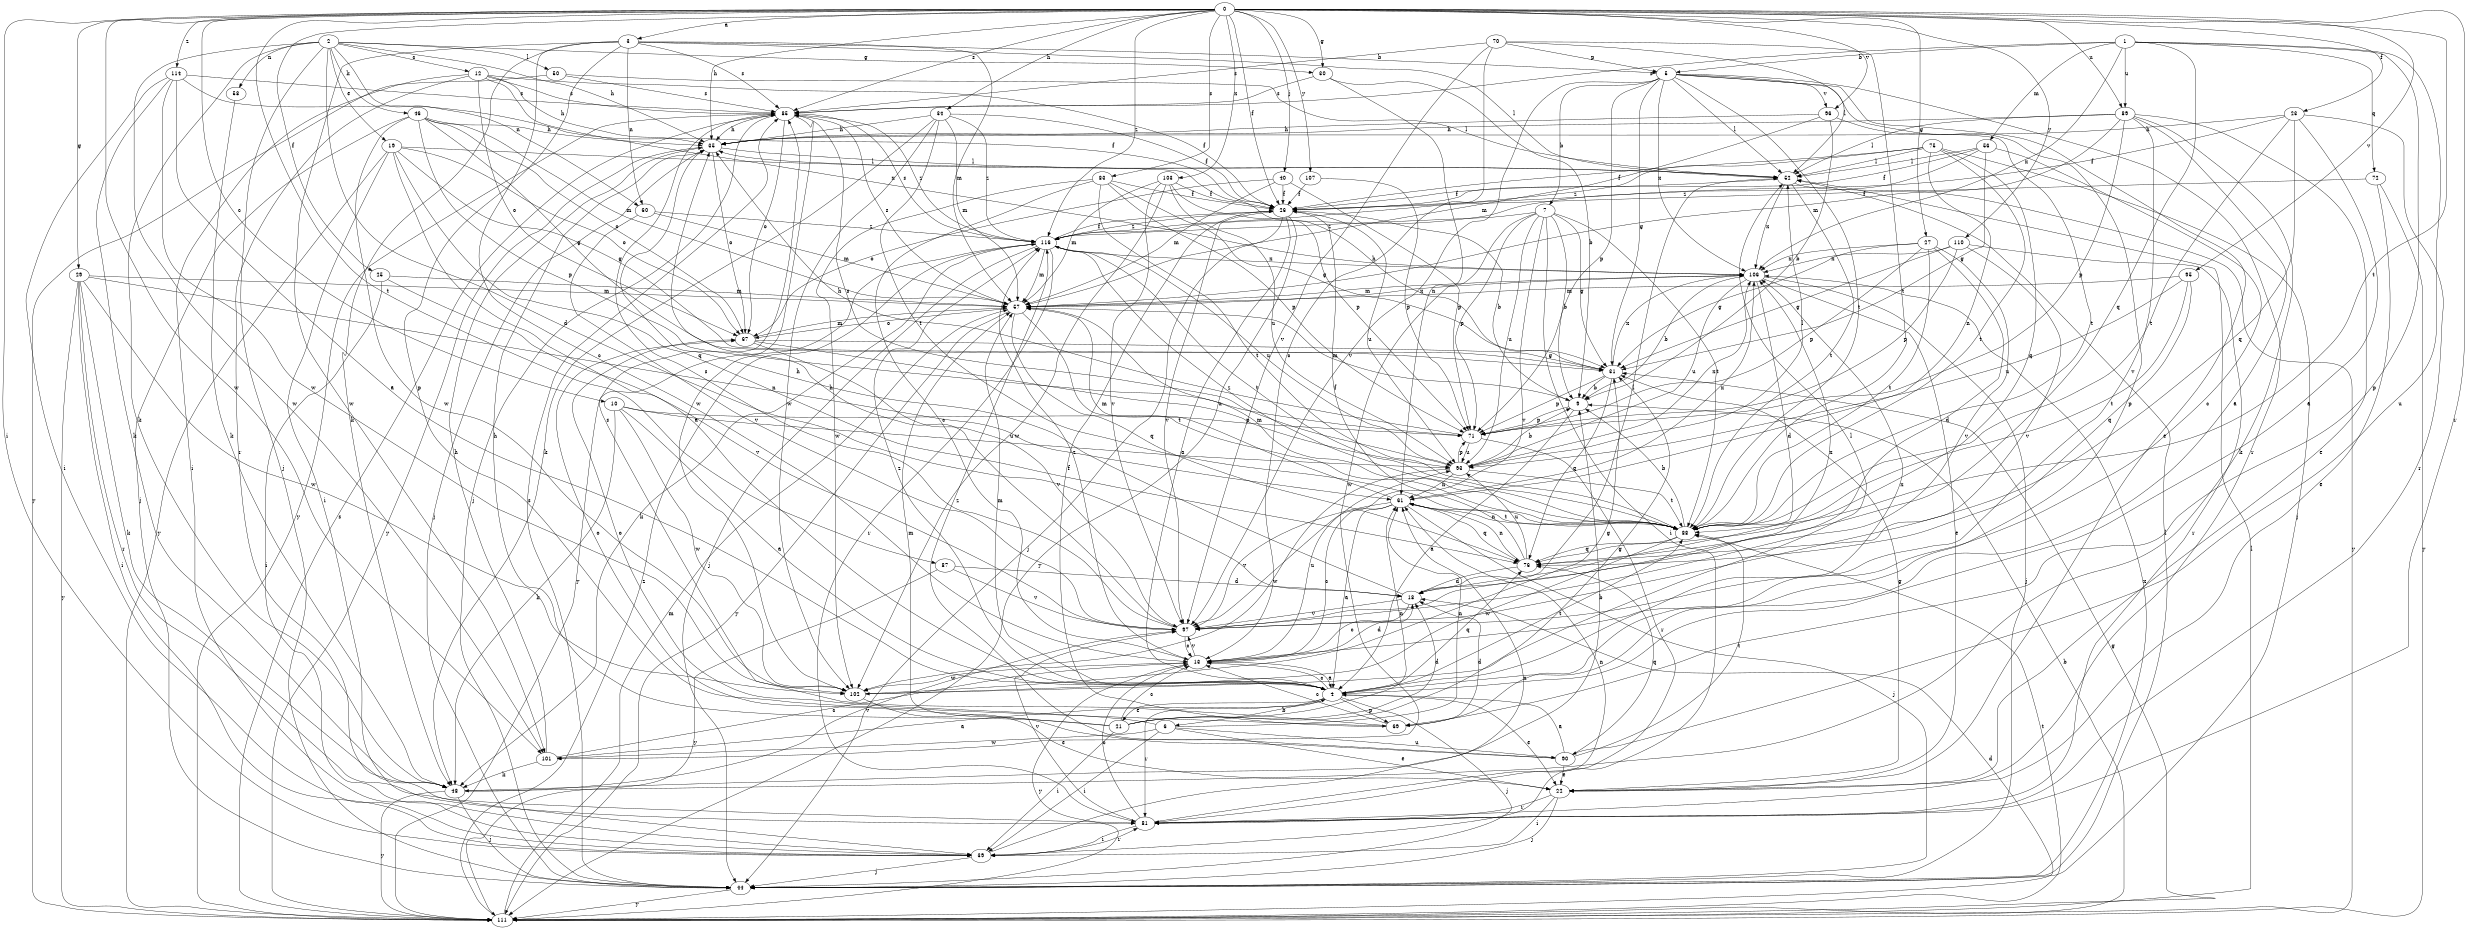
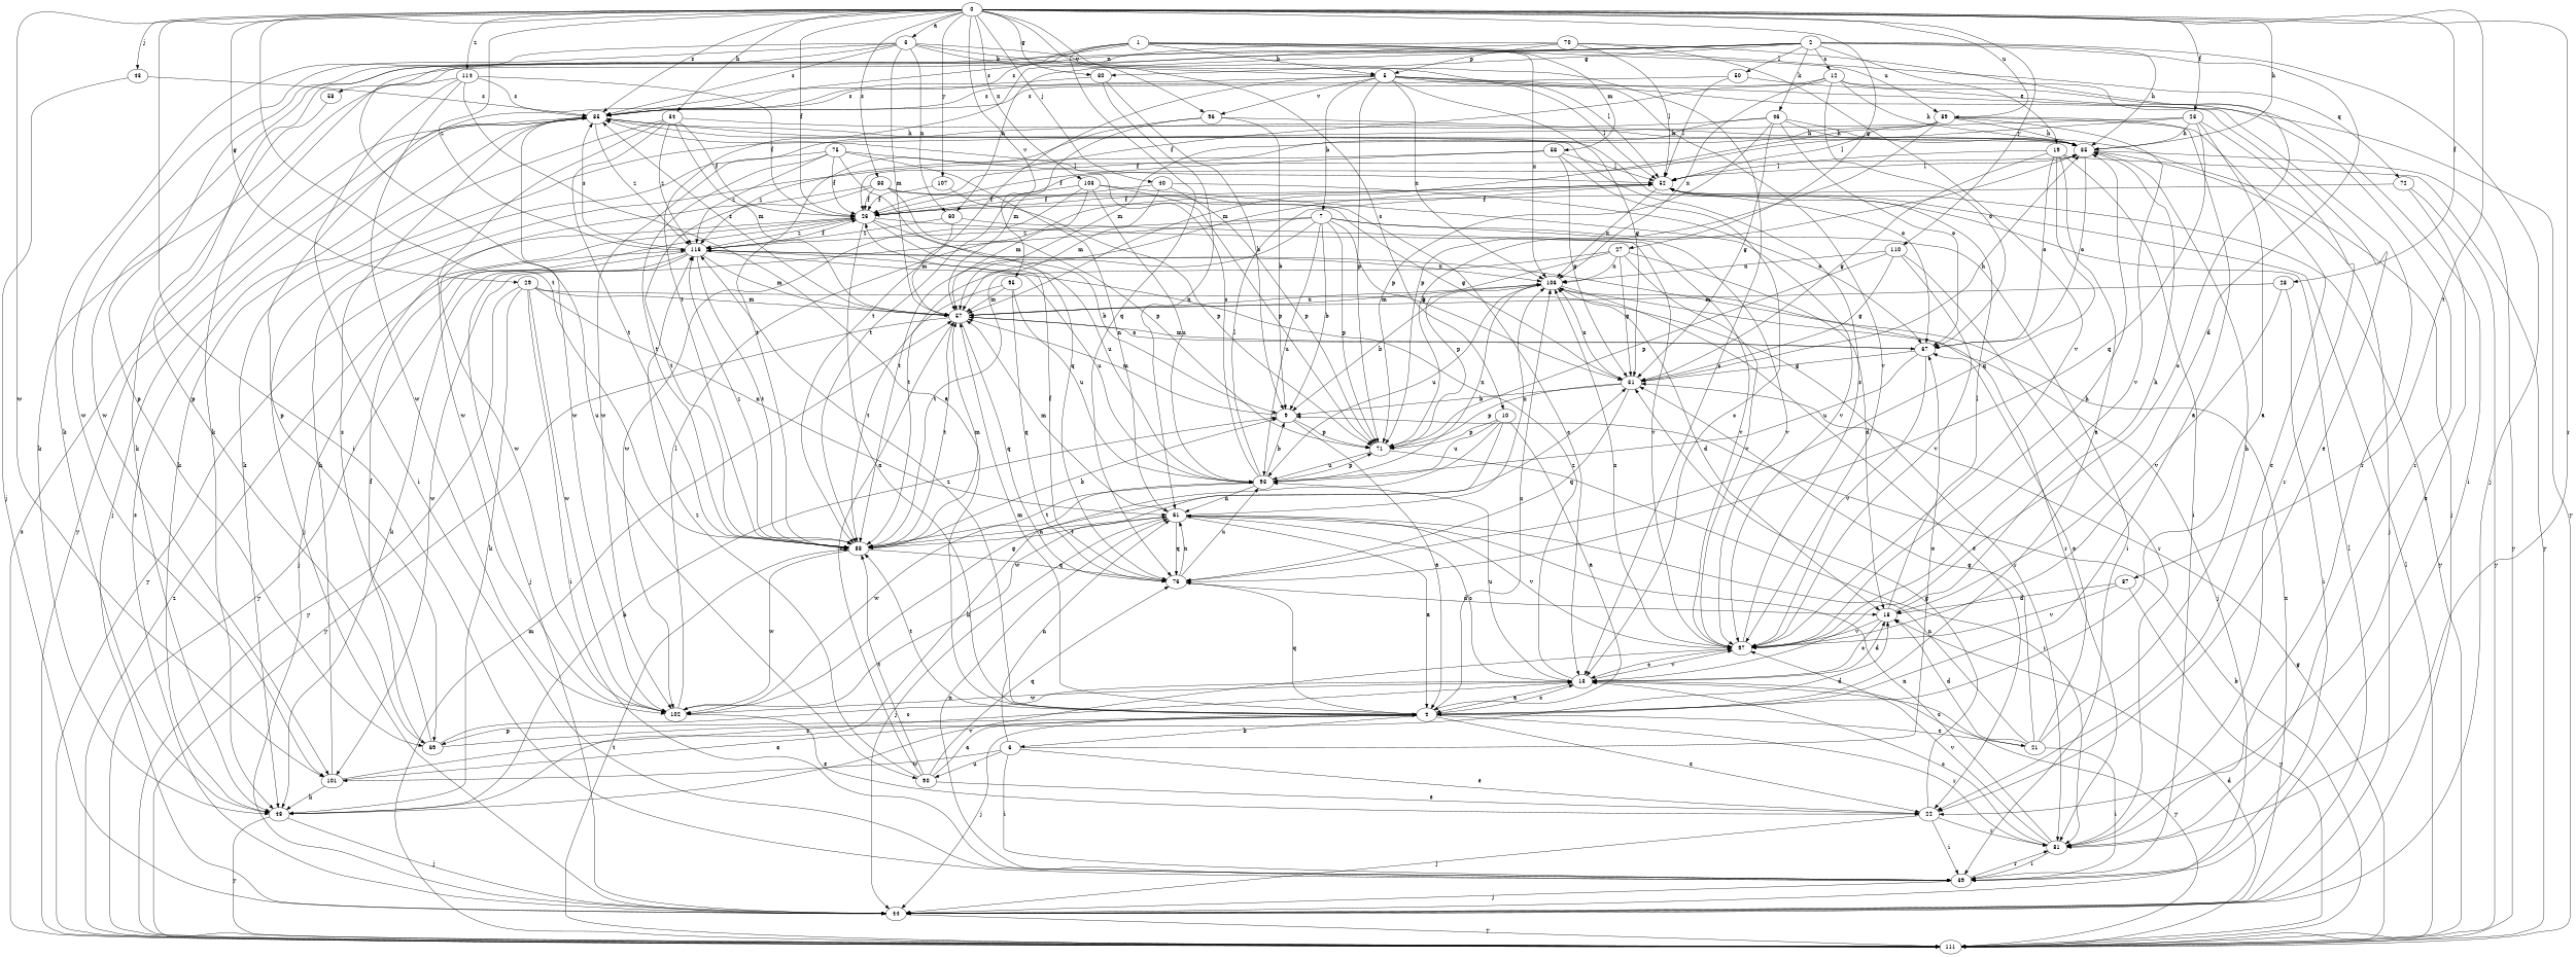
  strict digraph {
    0
    3
    10
    23
-   25
+   25 [label=28]
    26
    27
    29
    30
    34
    35
    39
    40
+   43
    81
    83
    85
    87
    88
    89
    n21 [label=95]
    96
    101
    103
    107
    110
    114
    116
    5
    69
    48
    60
    13
    52
    57
    4
    71
    93
    102
    76
    97
    44
    9
    111
    106
    18
    31
    61
    67
    22
    1
    56
    72
    90
    7
    75
    2
    12
    19
    46
    50
    58
    6
    21
    70
    0 -> 3 [label=a]
    0 -> 10 [label=c]
    0 -> 23 [label=f]
    0 -> 25 [label=f]
    0 -> 26 [label=f]
    0 -> 27 [label=g]
    0 -> 29 [label=g]
    0 -> 30 [label=g]
    0 -> 34 [label=h]
    0 -> 35 [label=h]
    0 -> 39 [label=i]
    0 -> 40 [label=j]
+   0 -> 43 [label=j]
    0 -> 81 [label=r]
    0 -> 83 [label=s]
    0 -> 85 [label=s]
    0 -> 87 [label=t]
    0 -> 88 [label=t]
    0 -> 89 [label=u]
    0 -> n21 [label=v]
    0 -> 96 [label=v]
    0 -> 101 [label=w]
    0 -> 103 [label=x]
    0 -> 107 [label=y]
    0 -> 110 [label=y]
    0 -> 114 [label=z]
    0 -> 116 [label=z]
    3 -> 85 [label=s]
    3 -> 101 [label=w]
    3 -> 5 [label=b]
    3 -> 69 [label=p]
    3 -> 48 [label=k]
    3 -> 60 [label=n]
    3 -> 13 [label=c]
    3 -> 52 [label=l]
    3 -> 57 [label=m]
    10 -> 48 [label=k]
    10 -> 4 [label=a]
    10 -> 71 [label=p]
    10 -> 93 [label=u]
    10 -> 102 [label=w]
    23 -> 26 [label=f]
    23 -> 35 [label=h]
    23 -> 81 [label=r]
    23 -> 88 [label=t]
    23 -> 4 [label=a]
    23 -> 76 [label=q]
    25 -> 39 [label=i]
    25 -> 57 [label=m]
    25 -> 97 [label=v]
    26 -> 116 [label=z]
    26 -> 4 [label=a]
    26 -> 93 [label=u]
    26 -> 97 [label=v]
    26 -> 44 [label=j]
    26 -> 9 [label=b]
    26 -> 111 [label=y]
    27 -> 88 [label=t]
    27 -> 71 [label=p]
    27 -> 97 [label=v]
    27 -> 106 [label=x]
    27 -> 18 [label=d]
    27 -> 31 [label=g]
    29 -> 39 [label=i]
    29 -> 81 [label=r]
    29 -> 48 [label=k]
    29 -> 57 [label=m]
    29 -> 102 [label=w]
    29 -> 111 [label=y]
    29 -> 61 [label=n]
    30 -> 85 [label=s]
    30 -> 9 [label=b]
    30 -> 61 [label=n]
    34 -> 26 [label=f]
    34 -> 35 [label=h]
    34 -> 88 [label=t]
    34 -> 116 [label=z]
    34 -> 48 [label=k]
    34 -> 57 [label=m]
    34 -> 102 [label=w]
    35 -> 52 [label=l]
    35 -> 44 [label=j]
    35 -> 111 [label=y]
    35 -> 67 [label=o]
    39 -> 81 [label=r]
    39 -> 44 [label=j]
    39 -> 61 [label=n]
    40 -> 26 [label=f]
    40 -> 57 [label=m]
    40 -> 71 [label=p]
    40 -> 67 [label=o]
+   43 -> 85 [label=s]
+   43 -> 44 [label=j]
    81 -> 39 [label=i]
    81 -> 13 [label=c]
    81 -> 97 [label=v]
    81 -> 61 [label=n]
    83 -> 26 [label=f]
    83 -> 88 [label=t]
    83 -> 13 [label=c]
    83 -> 71 [label=p]
    83 -> 102 [label=w]
    83 -> 31 [label=g]
    85 -> 35 [label=h]
    85 -> 116 [label=z]
    85 -> 102 [label=w]
    85 -> 44 [label=j]
    85 -> 111 [label=y]
    85 -> 67 [label=o]
    87 -> 97 [label=v]
    87 -> 111 [label=y]
    87 -> 18 [label=d]
    88 -> 116 [label=z]
    88 -> 57 [label=m]
    88 -> 102 [label=w]
    88 -> 76 [label=q]
    88 -> 9 [label=b]
    88 -> 61 [label=n]
    89 -> 35 [label=h]
    89 -> 48 [label=k]
    89 -> 52 [label=l]
    89 -> 57 [label=m]
    89 -> 4 [label=a]
    89 -> 71 [label=p]
    89 -> 97 [label=v]
    89 -> 22 [label=e]
    n21 -> 88 [label=t]
    n21 -> 57 [label=m]
    n21 -> 93 [label=u]
    n21 -> 76 [label=q]
    96 -> 35 [label=h]
    96 -> 88 [label=t]
    96 -> 57 [label=m]
    96 -> 9 [label=b]
    101 -> 35 [label=h]
    101 -> 48 [label=k]
    101 -> 13 [label=c]
    101 -> 4 [label=a]
    103 -> 26 [label=f]
    103 -> 57 [label=m]
    103 -> 71 [label=p]
    103 -> 93 [label=u]
    103 -> 102 [label=w]
    103 -> 97 [label=v]
    107 -> 26 [label=f]
    107 -> 71 [label=p]
    110 -> 81 [label=r]
    110 -> 71 [label=p]
    110 -> 97 [label=v]
    110 -> 106 [label=x]
    110 -> 31 [label=g]
    114 -> 26 [label=f]
    114 -> 39 [label=i]
    114 -> 85 [label=s]
    114 -> 48 [label=k]
    114 -> 4 [label=a]
    114 -> 102 [label=w]
    116 -> 26 [label=f]
    116 -> 81 [label=r]
    116 -> 85 [label=s]
    116 -> 88 [label=t]
    116 -> 48 [label=k]
    116 -> 57 [label=m]
    116 -> 93 [label=u]
    116 -> 44 [label=j]
    116 -> 111 [label=y]
    116 -> 106 [label=x]
    5 -> 81 [label=r]
    5 -> 88 [label=t]
    5 -> 96 [label=v]
    5 -> 69 [label=p]
    5 -> 52 [label=l]
    5 -> 71 [label=p]
    5 -> 97 [label=v]
    5 -> 106 [label=x]
    5 -> 31 [label=g]
    5 -> 22 [label=e]
    5 -> 7 [label=b]
    69 -> 26 [label=f]
    69 -> 85 [label=s]
    69 -> 13 [label=c]
    69 -> 18 [label=d]
    48 -> 97 [label=v]
    48 -> 44 [label=j]
    48 -> 9 [label=b]
    48 -> 111 [label=y]
    60 -> 116 [label=z]
    60 -> 57 [label=m]
    60 -> 97 [label=v]
    13 -> 116 [label=z]
    13 -> 4 [label=a]
    13 -> 93 [label=u]
    13 -> 102 [label=w]
    13 -> 97 [label=v]
    13 -> 111 [label=y]
    13 -> 18 [label=d]
    52 -> 26 [label=f]
    52 -> 88 [label=t]
    52 -> 111 [label=y]
    52 -> 106 [label=x]
    57 -> 85 [label=s]
    57 -> 88 [label=t]
    57 -> 76 [label=q]
    57 -> 111 [label=y]
    57 -> 106 [label=x]
    57 -> 67 [label=o]
    4 -> 81 [label=r]
    4 -> 88 [label=t]
    4 -> 116 [label=z]
    4 -> 69 [label=p]
    4 -> 13 [label=c]
    4 -> 57 [label=m]
    4 -> 76 [label=q]
    4 -> 44 [label=j]
    4 -> 106 [label=x]
    4 -> 22 [label=e]
    4 -> 6 [label=b]
    4 -> 21 [label=e]
    71 -> 35 [label=h]
    71 -> 81 [label=r]
    71 -> 93 [label=u]
    93 -> 85 [label=s]
    93 -> 88 [label=t]
    93 -> 52 [label=l]
    93 -> 71 [label=p]
    93 -> 102 [label=w]
    93 -> 9 [label=b]
    93 -> 106 [label=x]
    93 -> 61 [label=n]
    102 -> 52 [label=l]
    102 -> 31 [label=g]
    102 -> 22 [label=e]
    76 -> 26 [label=f]
    76 -> 93 [label=u]
    76 -> 18 [label=d]
    76 -> 61 [label=n]
    97 -> 35 [label=h]
    97 -> 85 [label=s]
    97 -> 13 [label=c]
    97 -> 106 [label=x]
    44 -> 85 [label=s]
    44 -> 52 [label=l]
    44 -> 111 [label=y]
    44 -> 106 [label=x]
    9 -> 57 [label=m]
    9 -> 4 [label=a]
    9 -> 71 [label=p]
    111 -> 85 [label=s]
    111 -> 88 [label=t]
    111 -> 116 [label=z]
    111 -> 52 [label=l]
    111 -> 57 [label=m]
    111 -> 9 [label=b]
    111 -> 18 [label=d]
    111 -> 31 [label=g]
    106 -> 57 [label=m]
    106 -> 93 [label=u]
    106 -> 44 [label=j]
    106 -> 9 [label=b]
    106 -> 18 [label=d]
    106 -> 22 [label=e]
    18 -> 35 [label=h]
    18 -> 13 [label=c]
    18 -> 52 [label=l]
    18 -> 97 [label=v]
    31 -> 35 [label=h]
    31 -> 71 [label=p]
    31 -> 76 [label=q]
    31 -> 9 [label=b]
    31 -> 106 [label=x]
    61 -> 88 [label=t]
    61 -> 13 [label=c]
    61 -> 57 [label=m]
    61 -> 4 [label=a]
    61 -> 76 [label=q]
    61 -> 97 [label=v]
    61 -> 44 [label=j]
    61 -> 106 [label=x]
    67 -> 57 [label=m]
    67 -> 93 [label=u]
    67 -> 97 [label=v]
    67 -> 31 [label=g]
    22 -> 39 [label=i]
    22 -> 81 [label=r]
    22 -> 44 [label=j]
    22 -> 31 [label=g]
    1 -> 85 [label=s]
    1 -> 89 [label=u]
    1 -> 5 [label=b]
    1 -> 69 [label=p]
    1 -> 76 [label=q]
    1 -> 106 [label=x]
    1 -> 56 [label=m]
    1 -> 72 [label=q]
    1 -> 90 [label=u]
    56 -> 26 [label=f]
    56 -> 116 [label=z]
    56 -> 13 [label=c]
    56 -> 52 [label=l]
    56 -> 31 [label=g]
    72 -> 26 [label=f]
    72 -> 111 [label=y]
    72 -> 22 [label=e]
    90 -> 88 [label=t]
    90 -> 116 [label=z]
    90 -> 57 [label=m]
    90 -> 4 [label=a]
    90 -> 76 [label=q]
    90 -> 22 [label=e]
    7 -> 39 [label=i]
    7 -> 88 [label=t]
    7 -> 101 [label=w]
    7 -> 116 [label=z]
    7 -> 71 [label=p]
    7 -> 93 [label=u]
    7 -> 97 [label=v]
    7 -> 9 [label=b]
    7 -> 31 [label=g]
    75 -> 26 [label=f]
    75 -> 88 [label=t]
    75 -> 116 [label=z]
    75 -> 52 [label=l]
    75 -> 76 [label=q]
    75 -> 44 [label=j]
    75 -> 61 [label=n]
    2 -> 30 [label=g]
    2 -> 35 [label=h]
    2 -> 101 [label=w]
    2 -> 48 [label=k]
    2 -> 60 [label=n]
    2 -> 44 [label=j]
    2 -> 18 [label=d]
    2 -> 12 [label=c]
    2 -> 19 [label=e]
    2 -> 46 [label=k]
    2 -> 50 [label=l]
    2 -> 58 [label=n]
    12 -> 26 [label=f]
    12 -> 35 [label=h]
    12 -> 39 [label=i]
    12 -> 81 [label=r]
    12 -> 85 [label=s]
    12 -> 106 [label=x]
    12 -> 67 [label=o]
    19 -> 39 [label=i]
    19 -> 52 [label=l]
    19 -> 4 [label=a]
    19 -> 76 [label=q]
    19 -> 111 [label=y]
    19 -> 31 [label=g]
    19 -> 67 [label=o]
    46 -> 35 [label=h]
    46 -> 57 [label=m]
    46 -> 71 [label=p]
    46 -> 102 [label=w]
    46 -> 44 [label=j]
    46 -> 31 [label=g]
    46 -> 67 [label=o]
    50 -> 85 [label=s]
    50 -> 52 [label=l]
    50 -> 111 [label=y]
    58 -> 48 [label=k]
    6 -> 39 [label=i]
    6 -> 101 [label=w]
    6 -> 61 [label=n]
    6 -> 67 [label=o]
    6 -> 22 [label=e]
    6 -> 90 [label=u]
    21 -> 35 [label=h]
    21 -> 39 [label=i]
    21 -> 13 [label=c]
    21 -> 18 [label=d]
    21 -> 31 [label=g]
    21 -> 61 [label=n]
    21 -> 67 [label=o]
    70 -> 85 [label=s]
    70 -> 88 [label=t]
    70 -> 5 [label=p]
    70 -> 13 [label=c]
    70 -> 52 [label=l]
    70 -> 97 [label=v]
  }
